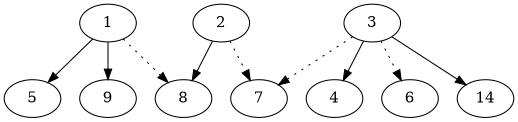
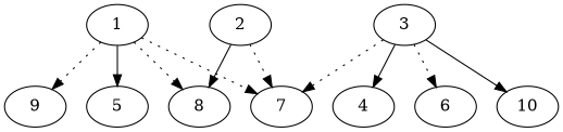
  digraph {
    node [alpha=0.05]
    edge [style=solid]
    1 [alpha=0.09 expect_size=35464192]
    5 [expect_size=50249728]
    7 [alpha=0.02 expect_size=9049088]
    8 [expect_size=21976064]
    9 [alpha=0.17 expect_size=43631616]
    2 [alpha=0.18 expect_size=37190656]
    3 [alpha=0.16 expect_size=7095296]
    4 [alpha=0.03 expect_size=34928640]
    6 [expect_size=49061888]
-   10 [alpha=0.17 expect_size=23711744 label=14]
+   10 [alpha=0.17 expect_size=23711744]
    1 -> 5
+   1 -> 7 [style=dotted]
    1 -> 8 [style=dotted]
-   1 -> 9
+   1 -> 9 [style=dotted]
    2 -> 7 [style=dotted]
    2 -> 8
    3 -> 7 [style=dotted]
    3 -> 4
    3 -> 6 [style=dotted]
    3 -> 10
  }
